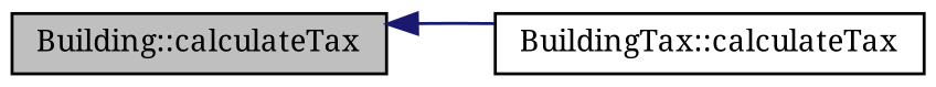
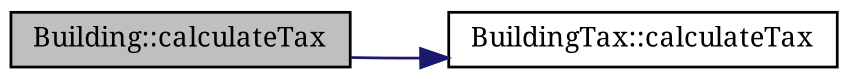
  digraph {
    rankdir=LR
    fontname="Noto Serif"
    node [color=black fontname="Noto Serif" fontsize=10 shape=record style=filled]
    n1 [fillcolor=grey75 fontcolor=black height=0.2 label="Building::calculateTax" width=0.4]
    n2 [fillcolor=white height=0.2 label="BuildingTax::calculateTax" width=0.4]
-   n2 -> n1 [color=midnightblue fontname="Noto Serif" fontsize=10 labelfontname=Helvetica labelfontsize=10 style=solid]
+   n1 -> n2 [color=midnightblue fontname="Noto Serif" fontsize=10 labelfontname=Helvetica labelfontsize=10 style=solid]
  }
